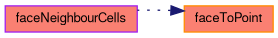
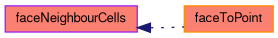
  digraph {
    rankdir=LR
    node [fillcolor=salmon fontname=FreeSans fontsize=10 shape=record style=filled]
    n1 [color=purple fontcolor=black height=0.2 label=faceNeighbourCells width=0.4]
    n2 [color=darkorange height=0.2 label=faceToPoint width=0.4]
-   n2 -> n1 [color=midnightblue dir=back fontname=FreeSans fontsize=10 labelfontname=FreeSans labelfontsize=10 style=dotted]
+   n1 -> n2 [color=midnightblue dir=back fontname=FreeSans fontsize=10 labelfontname=FreeSans labelfontsize=10 style=dotted]
  }
